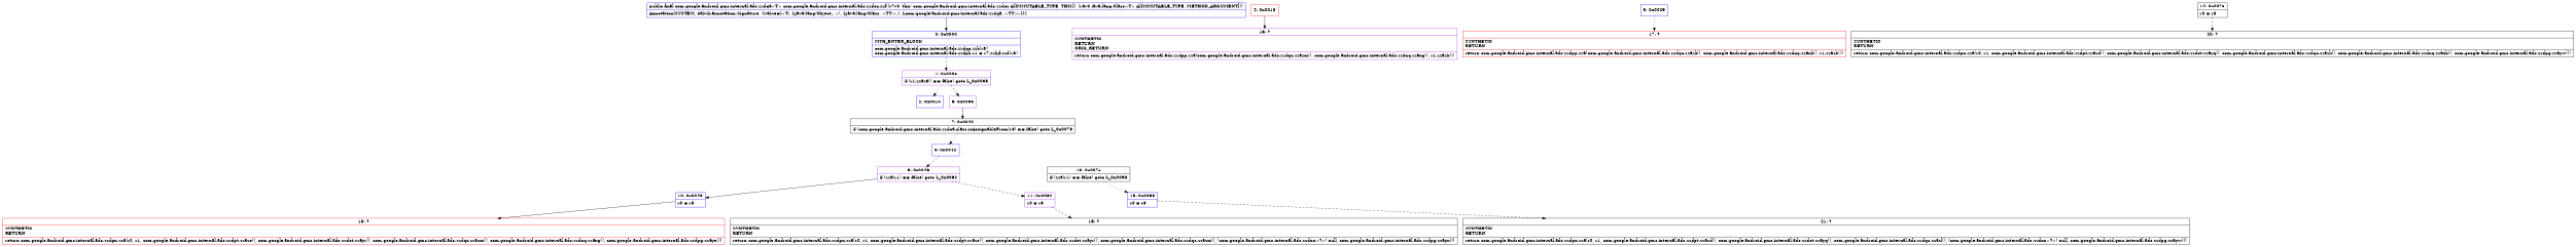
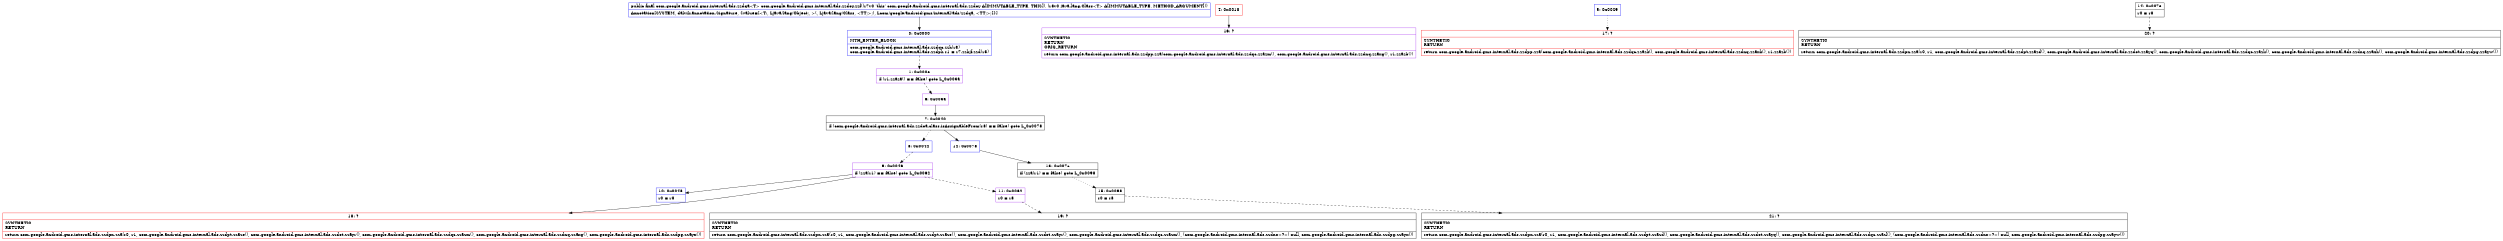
  digraph {
    node [color=blue shape=record]
    edge [style=dashed]
    n1 [label="{0\:\ 0x0000|MTH_ENTER_BLOCK\l|com.google.android.gms.internal.ads.zzdqc.zzh(r8)\lcom.google.android.gms.internal.ads.zzdph r1 = r7.zzhjf.zzd(r8)\l}"]
    n2 [color=purple label="{1\:\ 0x000e|if (r1.zzaza() == false) goto L_0x003a\l}"]
-   n3 [label="{2\:\ 0x0010}"]
    n4 [color=purple label="{6\:\ 0x003a}"]
    n5 [color=black label="{7\:\ 0x0040|if (com.google.android.gms.internal.ads.zzdoa.class.isAssignableFrom(r8) == false) goto L_0x0078\l}"]
    n6 [color=red label="{4\:\ 0x0018}"]
    n7 [color=purple label="{16\:\ ?|SYNTHETIC\lRETURN\lORIG_RETURN\l|return com.google.android.gms.internal.ads.zzdpp.zza(com.google.android.gms.internal.ads.zzdqc.zzazm(), com.google.android.gms.internal.ads.zzdnq.zzaxg(), r1.zzazb())\l}"]
    n8 [label="{5\:\ 0x0029}"]
    n9 [color=red label="{17\:\ ?|SYNTHETIC\lRETURN\l|return com.google.android.gms.internal.ads.zzdpp.zza(com.google.android.gms.internal.ads.zzdqc.zzazk(), com.google.android.gms.internal.ads.zzdnq.zzaxh(), r1.zzazb())\l}"]
    n10 [label="{8\:\ 0x0042}"]
+   n11 [label="{12\:\ 0x0078}"]
    n12 [color=purple label="{9\:\ 0x0046|if (zza(r1) == false) goto L_0x0062\l}"]
    n13 [color=black label="{13\:\ 0x007c|if (zza(r1) == false) goto L_0x0098\l}"]
    n14 [label="{10\:\ 0x0048|r0 = r8\l}"]
    n15 [color=purple label="{11\:\ 0x0062|r0 = r8\l}"]
    n16 [color=red label="{18\:\ ?|SYNTHETIC\lRETURN\l|return com.google.android.gms.internal.ads.zzdpn.zza(r0, r1, com.google.android.gms.internal.ads.zzdpt.zzaze(), com.google.android.gms.internal.ads.zzdot.zzayr(), com.google.android.gms.internal.ads.zzdqc.zzazm(), com.google.android.gms.internal.ads.zzdnq.zzaxg(), com.google.android.gms.internal.ads.zzdpg.zzayx())\l}"]
    n17 [color=black label="{19\:\ ?|SYNTHETIC\lRETURN\l|return com.google.android.gms.internal.ads.zzdpn.zza(r0, r1, com.google.android.gms.internal.ads.zzdpt.zzaze(), com.google.android.gms.internal.ads.zzdot.zzayr(), com.google.android.gms.internal.ads.zzdqc.zzazm(), (com.google.android.gms.internal.ads.zzdno\<?\>) null, com.google.android.gms.internal.ads.zzdpg.zzayx())\l}"]
-   n18 [label="{15\:\ 0x0098|r0 = r8\l}"]
+   n18 [color=black label="{15\:\ 0x0098|r0 = r8\l}"]
    n19 [color=black label="{14\:\ 0x007e|r0 = r8\l}"]
    n20 [color=black label="{20\:\ ?|SYNTHETIC\lRETURN\l|return com.google.android.gms.internal.ads.zzdpn.zza(r0, r1, com.google.android.gms.internal.ads.zzdpt.zzazd(), com.google.android.gms.internal.ads.zzdot.zzayq(), com.google.android.gms.internal.ads.zzdqc.zzazk(), com.google.android.gms.internal.ads.zzdnq.zzaxh(), com.google.android.gms.internal.ads.zzdpg.zzayw())\l}"]
    n21 [color=black label="{21\:\ ?|SYNTHETIC\lRETURN\l|return com.google.android.gms.internal.ads.zzdpn.zza(r0, r1, com.google.android.gms.internal.ads.zzdpt.zzazd(), com.google.android.gms.internal.ads.zzdot.zzayq(), com.google.android.gms.internal.ads.zzdqc.zzazl(), (com.google.android.gms.internal.ads.zzdno\<?\>) null, com.google.android.gms.internal.ads.zzdpg.zzayw())\l}"]
    n22 [label="{public final com.google.android.gms.internal.ads.zzdqa\<T\> com.google.android.gms.internal.ads.zzdoy.zzf((r7v0 'this' com.google.android.gms.internal.ads.zzdoy A[IMMUTABLE_TYPE, THIS]), (r8v0 java.lang.Class\<T\> A[IMMUTABLE_TYPE, METHOD_ARGUMENT]))  | Annotation[SYSTEM, dalvik.annotation.Signature, \{value=[\<T:, Ljava\/lang\/Object;, \>(, Ljava\/lang\/Class, \<TT;\>;), Lcom\/google\/android\/gms\/internal\/ads\/zzdqa, \<TT;\>;]\}]\l}"]
    n1 -> n2
-   n2 -> n3 [style=dotted]
    n2 -> n4
    n4 -> n5 [style=solid]
    n5 -> n10 [style=dotted]
+   n5 -> n11 [style=solid]
    n6 -> n7 [style=solid]
    n8 -> n9 [style=dotted]
    n10 -> n12
+   n11 -> n13 [style=solid]
    n12 -> n14 [style=solid]
    n12 -> n15
    n13 -> n18 [style=dotted]
-   n14 -> n16 [style=solid]
+   n12 -> n16 [style=solid]
    n15 -> n17
    n18 -> n21
    n19 -> n20
    n22 -> n1 [style=solid]
  }
